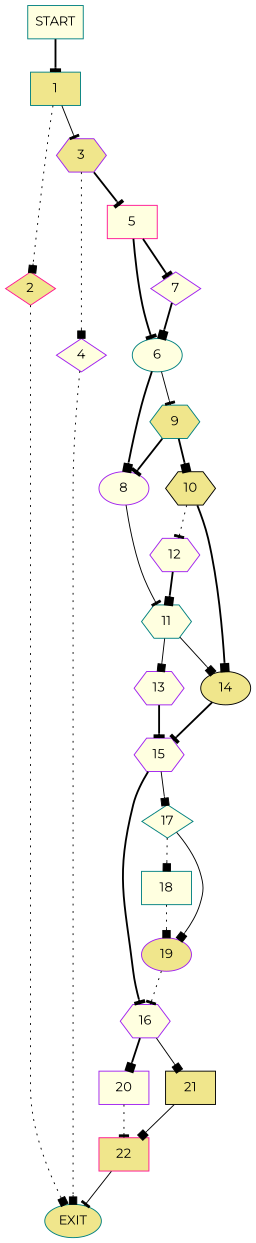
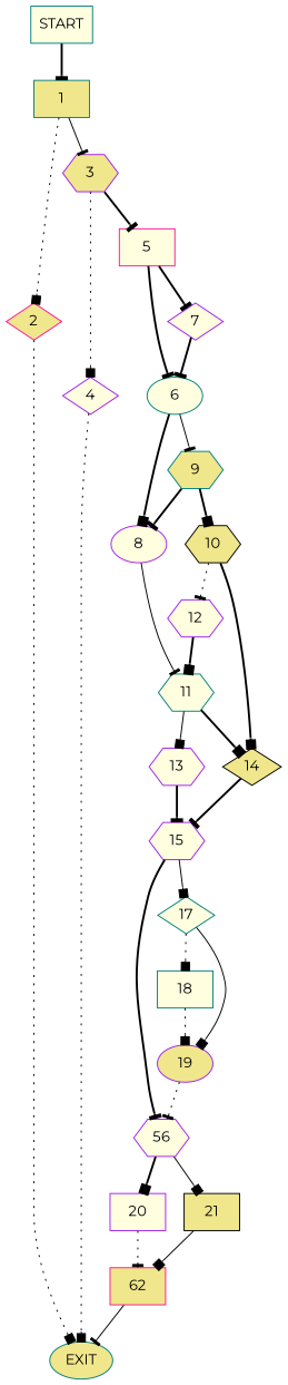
  digraph {
    fontname=Montserrat
    node [color=purple fillcolor=lightyellow fontname=Montserrat shape=hexagon style=filled]
    edge [arrowhead=box fontname=Montserrat style=bold]
    n1 [color=teal label=START shape=box]
    1 [color=teal fillcolor=khaki shape=box]
    2 [color=deeppink fillcolor=khaki shape=diamond]
    3 [fillcolor=khaki]
    n5 [color=teal fillcolor=khaki label=EXIT shape=ellipse]
    4 [shape=diamond]
    5 [color=deeppink shape=box]
    6 [color=teal shape=ellipse]
    7 [shape=diamond]
    8 [shape=ellipse]
    9 [color=teal fillcolor=khaki]
    11 [color=teal]
    10 [color=black fillcolor=khaki]
    13
-   14 [color=black fillcolor=khaki shape=ellipse]
+   14 [color=black fillcolor=khaki shape=diamond]
    12
    15
-   16
+   16 [label=56]
    17 [color=teal shape=diamond]
    20 [shape=box]
    21 [color=black fillcolor=khaki shape=box]
    18 [color=teal shape=box]
    19 [fillcolor=khaki shape=ellipse]
-   22 [color=deeppink fillcolor=khaki shape=box]
+   22 [color=deeppink fillcolor=khaki shape=box label=62]
    n1 -> 1 [arrowhead=tee]
    1 -> 2 [style=dotted]
    1 -> 3 [arrowhead=tee style=solid]
    2 -> n5 [style=dotted]
    3 -> 4 [style=dotted]
    3 -> 5 [arrowhead=tee]
    4 -> n5 [style=dotted]
    5 -> 6 [arrowhead=tee]
    5 -> 7 [arrowhead=tee]
    6 -> 8
    6 -> 9 [arrowhead=tee style=solid]
-   7 -> 6
+   7 -> 6 [arrowhead=tee]
    8 -> 11 [arrowhead=tee style=solid]
    9 -> 8 [arrowhead=tee]
    9 -> 10
    11 -> 13 [style=solid]
-   11 -> 14 [style=solid]
+   11 -> 14
    10 -> 14
    10 -> 12 [arrowhead=tee style=dotted]
    13 -> 15 [arrowhead=tee]
    14 -> 15 [arrowhead=tee]
    12 -> 11
    15 -> 16 [arrowhead=tee]
    15 -> 17 [style=solid]
    16 -> 20
    16 -> 21 [style=solid]
    17 -> 18 [style=dotted]
    17 -> 19 [style=solid]
    20 -> 22 [arrowhead=tee style=dotted]
    21 -> 22 [style=solid]
    18 -> 19 [style=dotted]
    19 -> 16 [arrowhead=tee style=dotted]
    22 -> n5 [arrowhead=tee style=solid]
  }
